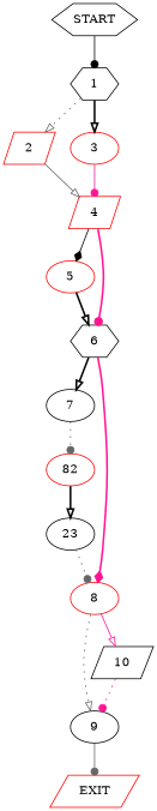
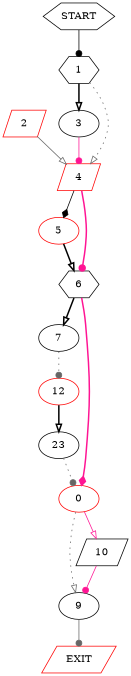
  digraph {
    node [color=black shape=ellipse]
    edge [arrowhead=onormal color=black style=solid]
    n1 [label=START shape=hexagon]
    1 [shape=hexagon]
    2 [color=red shape=parallelogram]
-   3 [color=red]
+   3
    n5 [color=red label=EXIT shape=parallelogram]
    4 [color=red shape=parallelogram]
    5 [color=red]
    6 [shape=hexagon]
    7
-   8 [color=red]
-   12 [color=red label=82]
+   8 [color=red label=0]
+   12 [color=red]
    9
    10 [shape=parallelogram]
    n14 [label=23]
    n1 -> 1 [arrowhead=dot]
-   1 -> 2 [color=gray40 style=dotted]
+   1 -> 4 [color=gray40 style=dotted]
    1 -> 3 [style=bold]
    2 -> 4 [color=gray40]
    3 -> 4 [arrowhead=dot color=deeppink]
    4 -> 5 [arrowhead=diamond]
    4 -> 6 [arrowhead=dot color=deeppink style=bold]
    5 -> 6 [style=bold]
    6 -> 7 [style=bold]
    6 -> 8 [arrowhead=diamond color=deeppink style=bold]
    7 -> 12 [arrowhead=dot color=gray40 style=dotted]
    8 -> 9 [color=gray40 style=dotted]
    8 -> 10 [color=deeppink]
    12 -> n14 [style=bold]
    9 -> n5 [arrowhead=dot color=gray40]
-   10 -> 9 [arrowhead=dot color=deeppink style=dotted]
+   10 -> 9 [arrowhead=dot color=deeppink]
    n14 -> 8 [arrowhead=dot color=gray40 style=dotted]
  }
